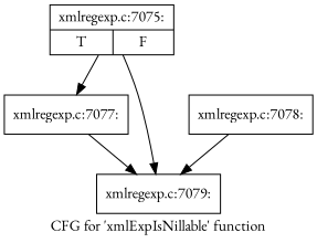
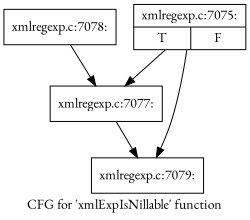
  digraph {
    fontname="EB Garamond"
    label="CFG for 'xmlExpIsNillable' function"
    node [fontname="EB Garamond" shape=record]
    edge [fontname="EB Garamond"]
    n1 [label="{xmlregexp.c:7075:|{<s0>T|<s1>F}}"]
    n2 [label="{xmlregexp.c:7077:}"]
    n3 [label="{xmlregexp.c:7079:}"]
    n4 [label="{xmlregexp.c:7078:}"]
    n1 -> n2
    n1 -> n3
    n2 -> n3
-   n4 -> n3
+   n4 -> n2
  }
